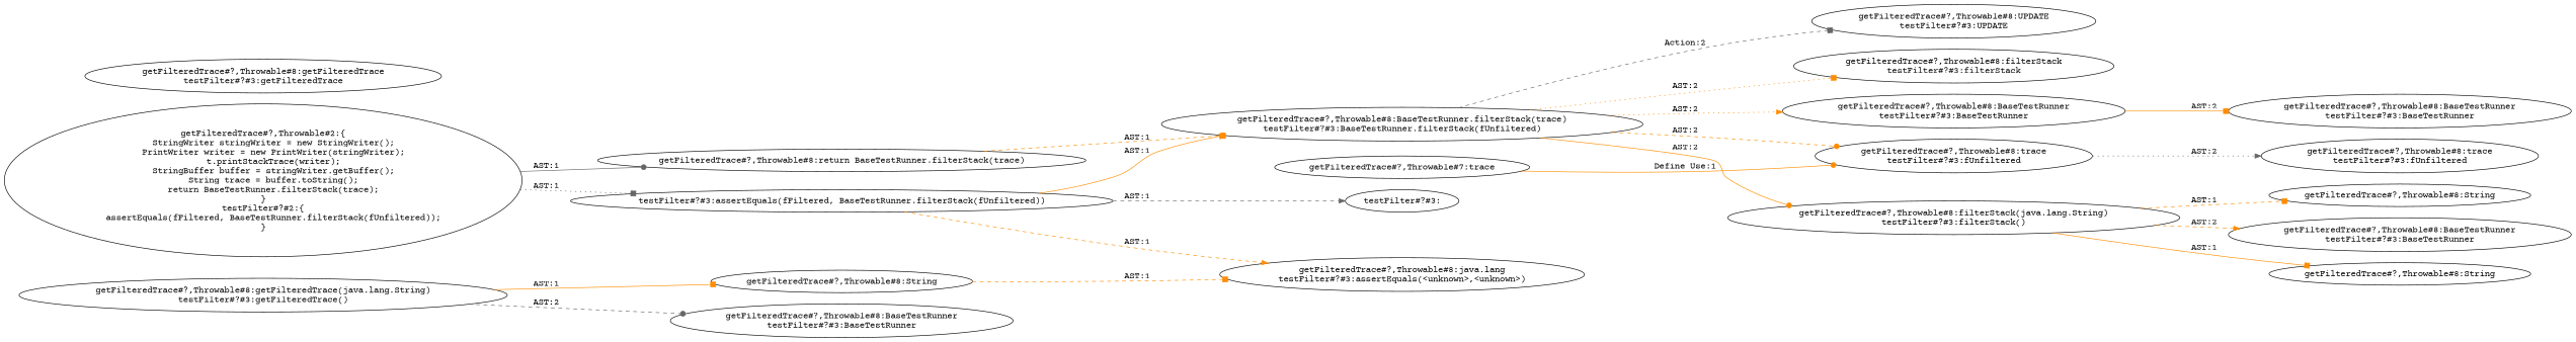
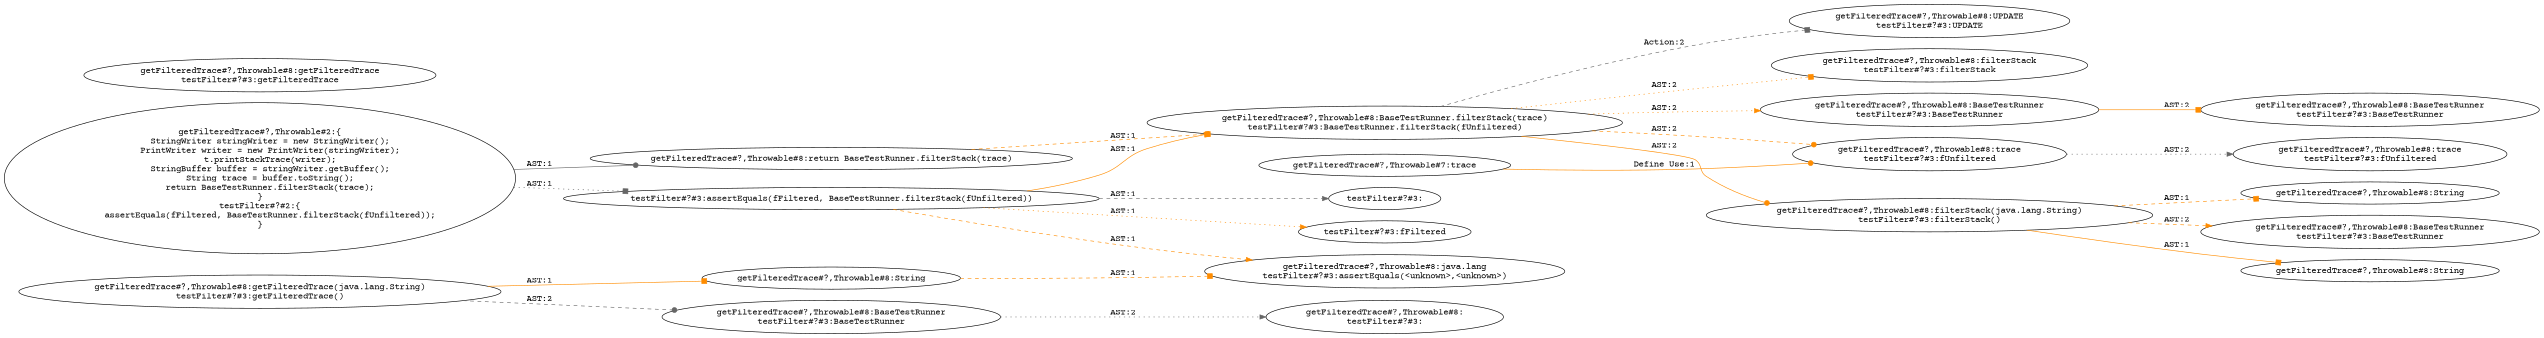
  digraph {
    fontname="Courier Prime"
    rankdir=LR
    node [fontname="Courier Prime" shape=ellipse]
    edge [arrowhead=box color=darkorange fontname="Courier Prime" style=dashed]
    n1 [label="getFilteredTrace#?,Throwable#8:UPDATE\ntestFilter#?#3:UPDATE"]
    n2 [label="getFilteredTrace#?,Throwable#8:BaseTestRunner.filterStack(trace)\ntestFilter#?#3:BaseTestRunner.filterStack(fUnfiltered)"]
    n3 [label="getFilteredTrace#?,Throwable#8:filterStack\ntestFilter#?#3:filterStack"]
    n4 [label="getFilteredTrace#?,Throwable#8:BaseTestRunner\ntestFilter#?#3:BaseTestRunner"]
    n5 [label="getFilteredTrace#?,Throwable#8:filterStack(java.lang.String)\ntestFilter#?#3:filterStack()"]
    n6 [label="getFilteredTrace#?,Throwable#8:trace\ntestFilter#?#3:fUnfiltered"]
    n7 [label="getFilteredTrace#?,Throwable#8:BaseTestRunner\ntestFilter#?#3:BaseTestRunner"]
    n8 [label="getFilteredTrace#?,Throwable#8:BaseTestRunner\ntestFilter#?#3:BaseTestRunner"]
    n9 [label="getFilteredTrace#?,Throwable#8:String"]
    n10 [label="getFilteredTrace#?,Throwable#8:String"]
    n11 [label="getFilteredTrace#?,Throwable#8:trace\ntestFilter#?#3:fUnfiltered"]
    n12 [label="getFilteredTrace#?,Throwable#8:return BaseTestRunner.filterStack(trace)"]
    n13 [label="getFilteredTrace#?,Throwable#2:\{\n    StringWriter stringWriter = new StringWriter();\n    PrintWriter writer = new PrintWriter(stringWriter);\n    t.printStackTrace(writer);\n    StringBuffer buffer = stringWriter.getBuffer();\n    String trace = buffer.toString();\n    return BaseTestRunner.filterStack(trace);\n\}\ntestFilter#?#2:\{\n    assertEquals(fFiltered, BaseTestRunner.filterStack(fUnfiltered));\n\}"]
    n14 [label="testFilter#?#3:assertEquals(fFiltered, BaseTestRunner.filterStack(fUnfiltered))"]
    n15 [label="getFilteredTrace#?,Throwable#8:java.lang\ntestFilter#?#3:assertEquals(<unknown>,<unknown>)"]
    n16 [label="testFilter#?#3:"]
+   n17 [label="testFilter#?#3:fFiltered"]
    n18 [label="getFilteredTrace#?,Throwable#7:trace"]
    n19 [label="getFilteredTrace#?,Throwable#8:getFilteredTrace\ntestFilter#?#3:getFilteredTrace"]
    n20 [label="getFilteredTrace#?,Throwable#8:getFilteredTrace(java.lang.String)\ntestFilter#?#3:getFilteredTrace()"]
    n21 [label="getFilteredTrace#?,Throwable#8:BaseTestRunner\ntestFilter#?#3:BaseTestRunner"]
    n22 [label="getFilteredTrace#?,Throwable#8:String"]
+   n23 [label="getFilteredTrace#?,Throwable#8:\ntestFilter#?#3:"]
    n2 -> n1 [color=gray40 label="Action:2"]
    n2 -> n3 [label="AST:2" style=dotted]
    n2 -> n4 [arrowhead=normal label="AST:2" style=dotted]
    n2 -> n5 [arrowhead=dot label="AST:2" style=solid]
    n2 -> n6 [arrowhead=dot label="AST:2"]
    n4 -> n7 [label="AST:2" style=solid]
    n5 -> n8 [arrowhead=normal label="AST:2"]
    n5 -> n9 [label="AST:1" style=solid]
    n5 -> n10 [label="AST:1"]
    n6 -> n11 [arrowhead=normal color=gray40 label="AST:2" style=dotted]
    n12 -> n2 [label="AST:1"]
    n13 -> n12 [arrowhead=dot color=gray40 label="AST:1" style=solid]
    n13 -> n14 [color=gray40 label="AST:1" style=dotted]
    n14 -> n2 [label="AST:1" style=solid]
    n14 -> n15 [arrowhead=normal label="AST:1"]
    n14 -> n16 [arrowhead=normal color=gray40 label="AST:1"]
+   n14 -> n17 [arrowhead=normal label="AST:1" style=dotted]
    n18 -> n6 [arrowhead=dot label="Define Use:1" style=solid]
    n20 -> n21 [arrowhead=dot color=gray40 label="AST:2"]
    n20 -> n22 [label="AST:1" style=solid]
+   n21 -> n23 [arrowhead=normal color=gray40 label="AST:2" style=dotted]
    n22 -> n15 [label="AST:1"]
  }
